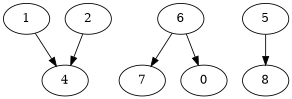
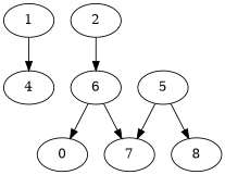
  digraph {
    fontname="DejaVu Serif"
    node [alpha=0.05 fontname="DejaVu Serif"]
    edge [fontname="DejaVu Serif"]
    1 [expect_size=17579008]
    4 [alpha=0.11 expect_size=25544704]
    2 [alpha=0.18 expect_size=32154624]
    6 [alpha=0.12 expect_size=34497536]
    7 [expect_size=38562816]
    n6 [alpha=0.03 expect_size=26803200 label=0]
    5 [alpha=0.14 expect_size=6222848]
    8 [alpha=0.00 expect_size=50781184]
    1 -> 4
-   2 -> 4
+   2 -> 6
    6 -> 7
    6 -> n6
+   5 -> 7
    5 -> 8
  }
